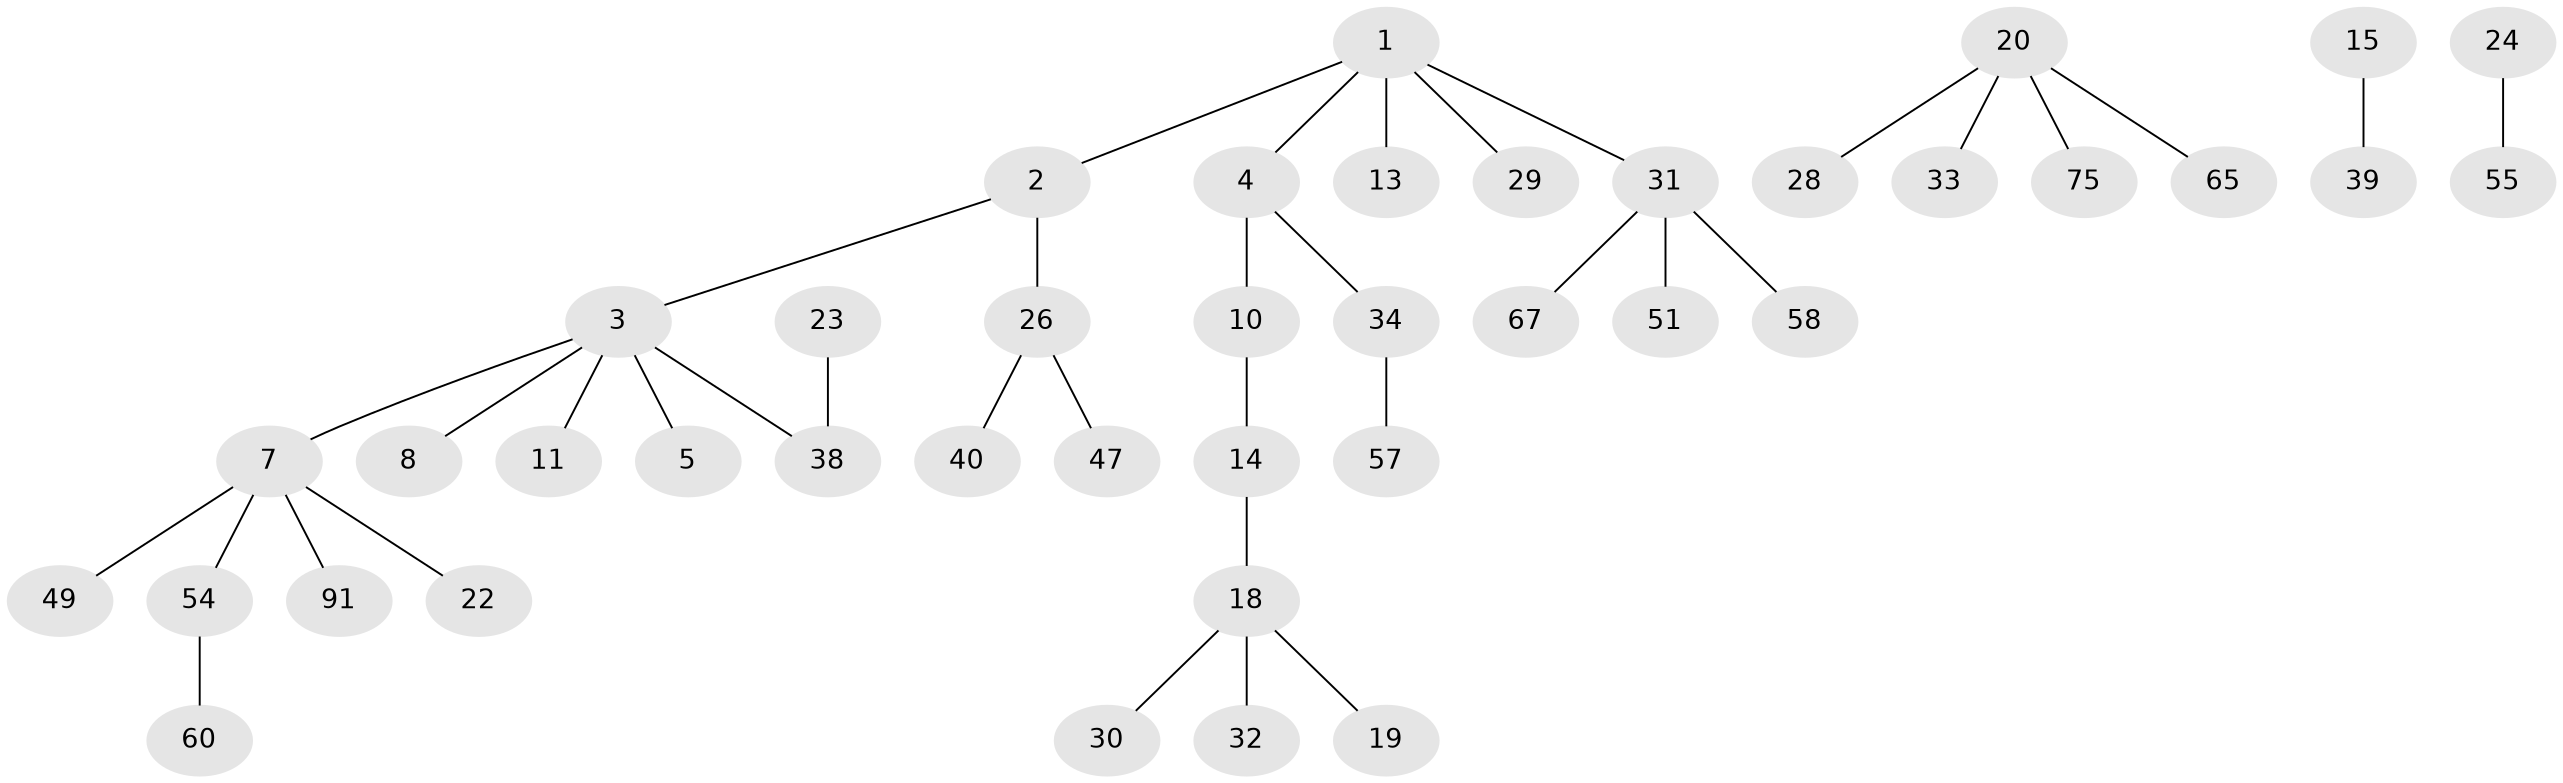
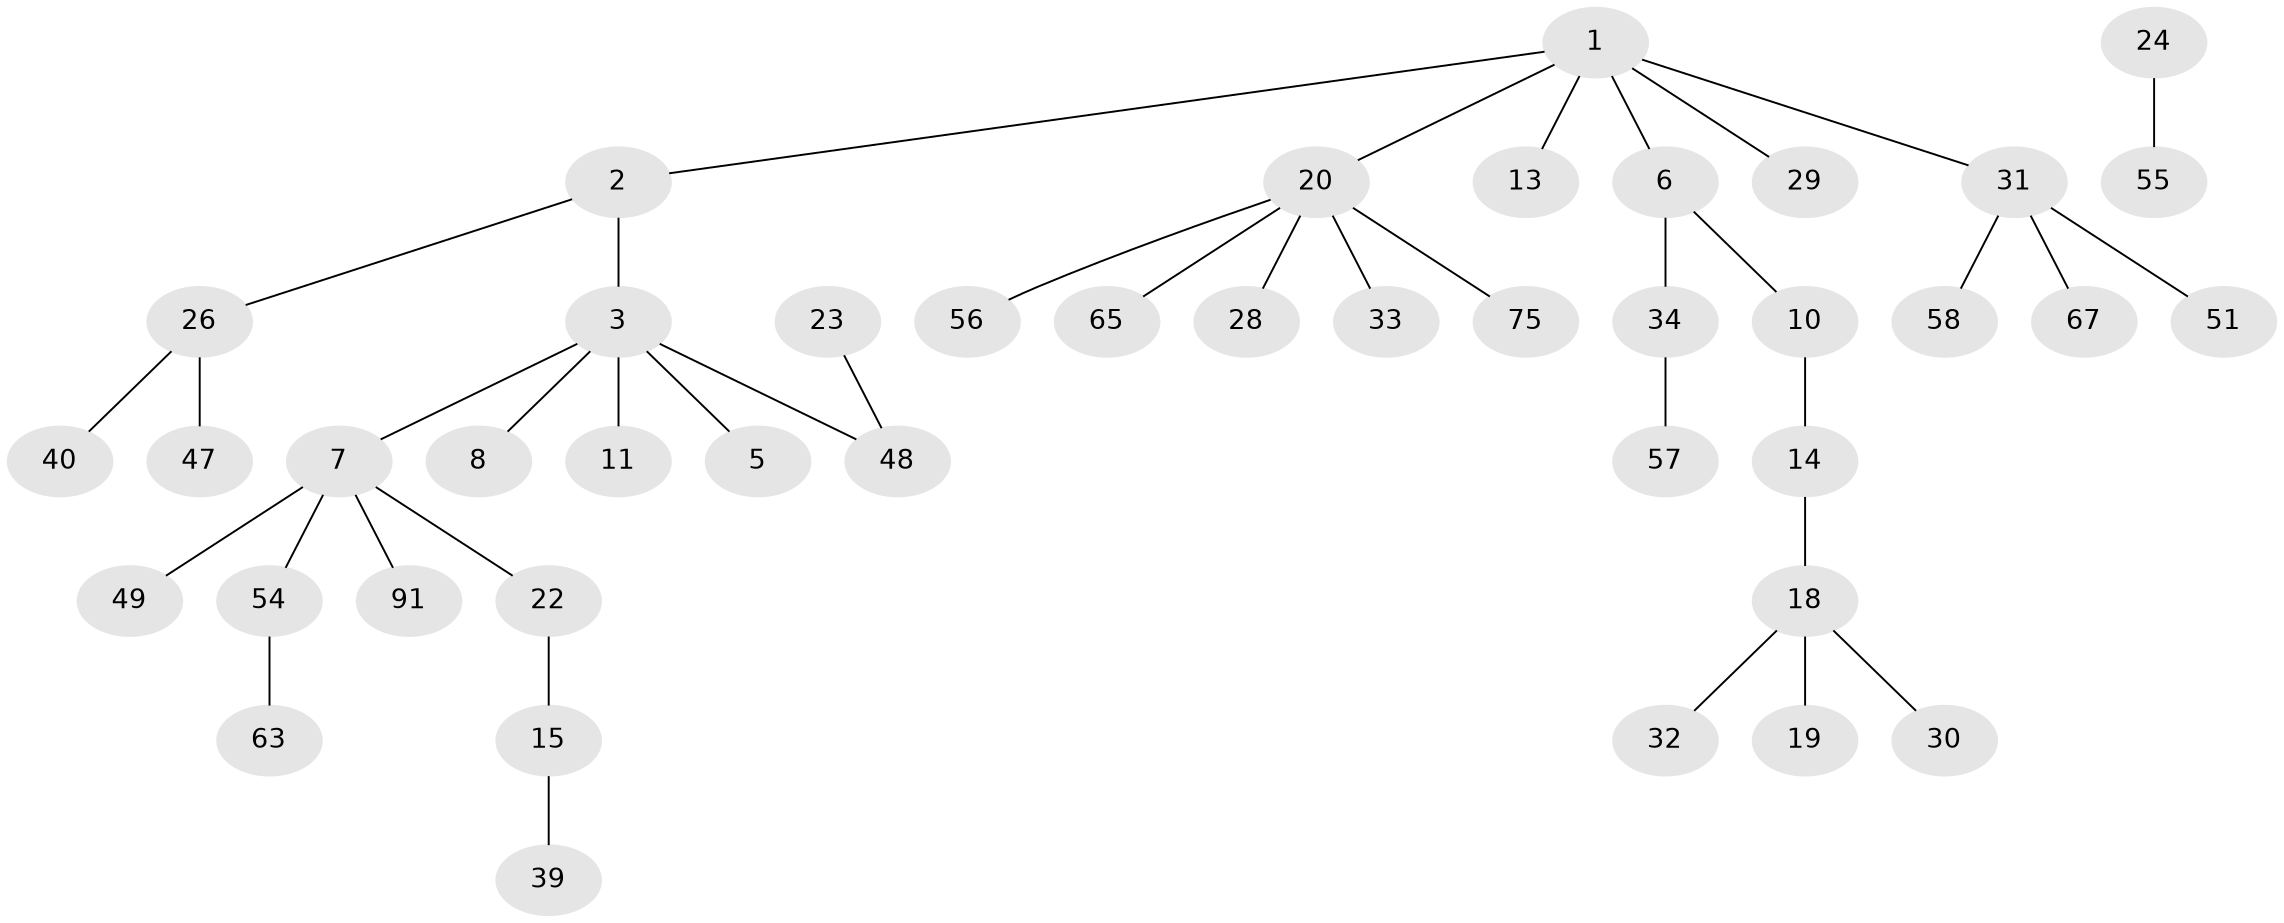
  graph {
    fontname="DejaVu Sans"
    node [color=gray90 fontname="DejaVu Sans" style=filled]
    edge [fontname="DejaVu Sans"]
    1 [super="+9"]
    2 [super="+52"]
-   6 [super="+21" label=4]
+   6 [super="+21"]
    13 [super="+48"]
    20 [super="+25"]
    29
    31 [super="+36"]
    3 [super="+4"]
    26 [super="+42"]
    10
    34 [super="+53"]
    28 [super="+37"]
    33
    n14 [label=75]
+   56 [super="+59"]
    65
    51
    58 [super="+66"]
    67
    5 [super="+15"]
    7 [super="+43"]
    8 [super="+41"]
    11 [super="+46"]
-   38
+   38 [label=48]
    22
    49
    54 [super="+63"]
    n28 [label=91]
    23
    14 [super="+16"]
    57
    n32 [label=15 super="+50"]
-   60
+   60 [label=63]
    18
    40
    47 [super="+62"]
    24 [super="+27"]
    55
    19 [super="+64"]
    30 [super="+44"]
    32
    39
    1 -- 2
    1 -- 6
    1 -- 13
+   1 -- 20
    1 -- 29
    1 -- 31
    2 -- 3
    2 -- 26
    6 -- 10
    6 -- 34
    20 -- 28
    20 -- 33
    20 -- n14
+   20 -- 56
    20 -- 65
    31 -- 51
    31 -- 58
    31 -- 67
    3 -- 5
    3 -- 7
    3 -- 8
    3 -- 11
    3 -- 38
    26 -- 40
    26 -- 47
    10 -- 14
    34 -- 57
    7 -- 22
    7 -- 49
    7 -- 54
    7 -- n28
+   22 -- n32
    54 -- 60
    23 -- 38
    14 -- 18
    n32 -- 39
    18 -- 19
    18 -- 30
    18 -- 32
    24 -- 55
  }
